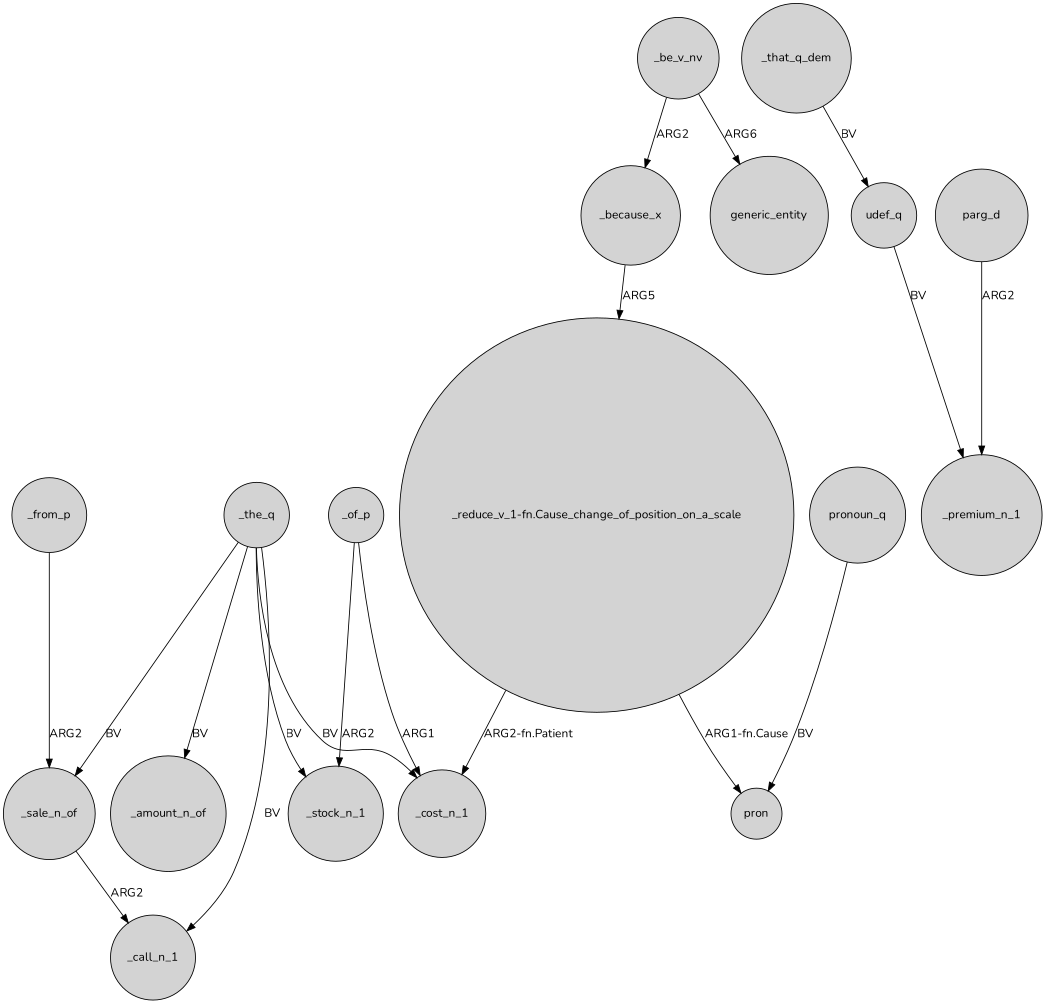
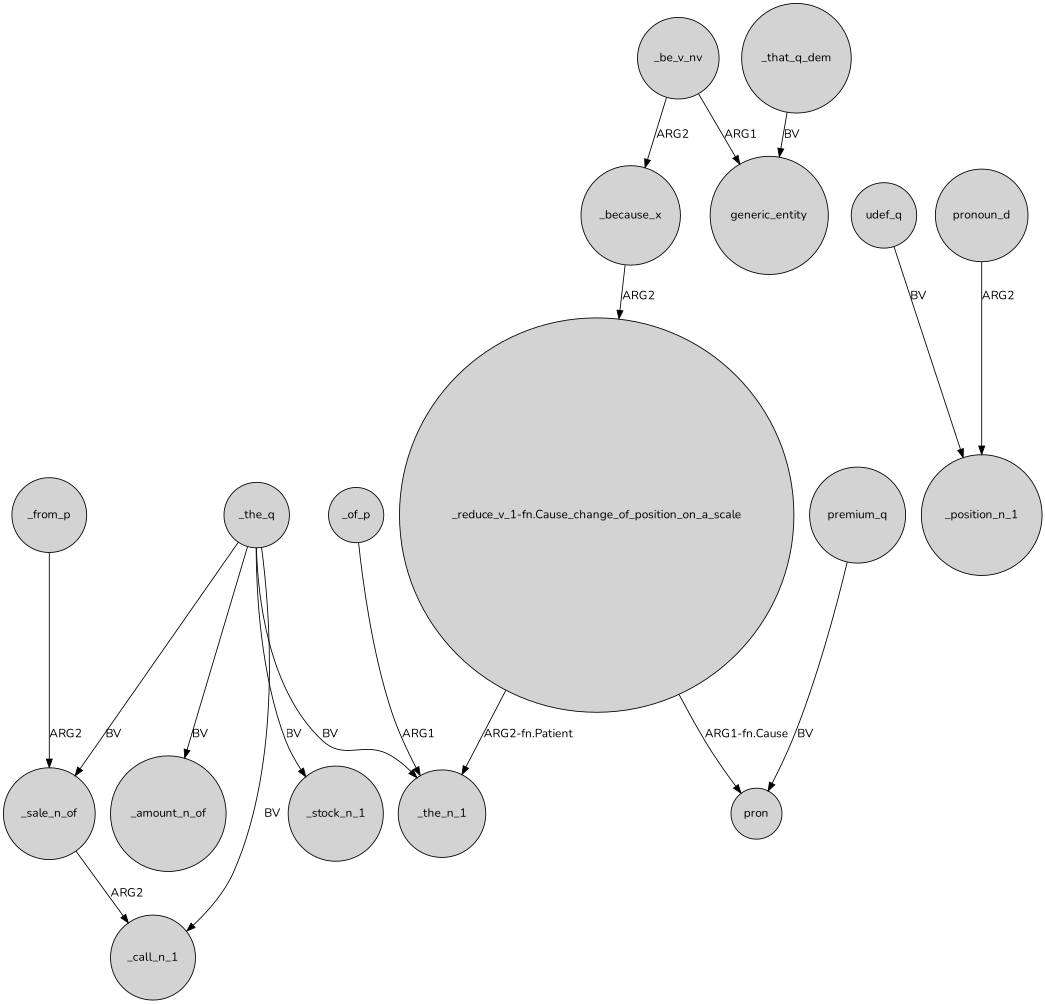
  digraph {
    fontname=Nunito
    node [fontname=Nunito shape=circle style=filled]
    edge [fontname=Nunito]
    "_reduce_v_1-fn.Cause_change_of_position_on_a_scale"
-   _cost_n_1
+   _cost_n_1 [label=_the_n_1]
    pron
    udef_q
-   _premium_n_1
+   _premium_n_1 [label=_position_n_1]
    _the_q
    _amount_n_of
    _stock_n_1
    _sale_n_of
    _call_n_1
    _that_q_dem
    generic_entity
-   parg_d
+   parg_d [label=pronoun_d]
    _from_p
    _because_x
    _of_p
-   pronoun_q
+   pronoun_q [label=premium_q]
    _be_v_nv
    "_reduce_v_1-fn.Cause_change_of_position_on_a_scale" -> _cost_n_1 [label="ARG2-fn.Patient"]
    "_reduce_v_1-fn.Cause_change_of_position_on_a_scale" -> pron [label="ARG1-fn.Cause"]
    udef_q -> _premium_n_1 [label=BV]
    _the_q -> _cost_n_1 [label=BV]
    _the_q -> _amount_n_of [label=BV]
    _the_q -> _stock_n_1 [label=BV]
    _the_q -> _sale_n_of [label=BV]
    _the_q -> _call_n_1 [label=BV]
    _sale_n_of -> _call_n_1 [label=ARG2]
-   _that_q_dem -> udef_q [label=BV]
+   _that_q_dem -> generic_entity [label=BV]
    parg_d -> _premium_n_1 [label=ARG2]
    _from_p -> _sale_n_of [label=ARG2]
-   _because_x -> "_reduce_v_1-fn.Cause_change_of_position_on_a_scale" [label=ARG5]
+   _because_x -> "_reduce_v_1-fn.Cause_change_of_position_on_a_scale" [label=ARG2]
    _of_p -> _cost_n_1 [label=ARG1]
-   _of_p -> _stock_n_1 [label=ARG2]
    pronoun_q -> pron [label=BV]
-   _be_v_nv -> generic_entity [label=ARG6]
+   _be_v_nv -> generic_entity [label=ARG1]
    _be_v_nv -> _because_x [label=ARG2]
  }
